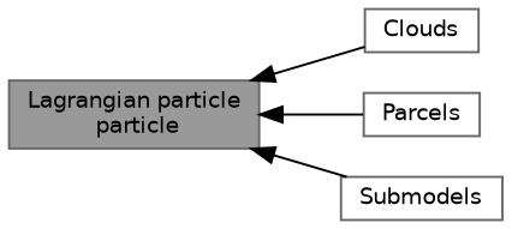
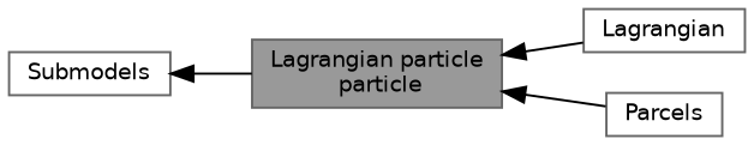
  digraph {
    rankdir=LR
    node [color=grey40 fillcolor=white fontname=Helvetica fontsize=10 shape=box style=filled]
    edge [dir=back fontname=Helvetica fontsize=10 labelfontname=Helvetica labelfontsize=10 shape=plaintext style=solid]
    n1 [color=gray40 fillcolor=grey60 fontcolor=black height=0.2 label="Lagrangian particle\l particle" width=0.4]
-   n2 [height=0.2 label=Clouds width=0.4]
+   n2 [height=0.2 label=Lagrangian width=0.4]
    n3 [height=0.2 label=Parcels width=0.4]
    n4 [height=0.2 label=Submodels width=0.4]
    n1 -> n2
    n1 -> n3
-   n1 -> n4
+   n4 -> n1
  }
